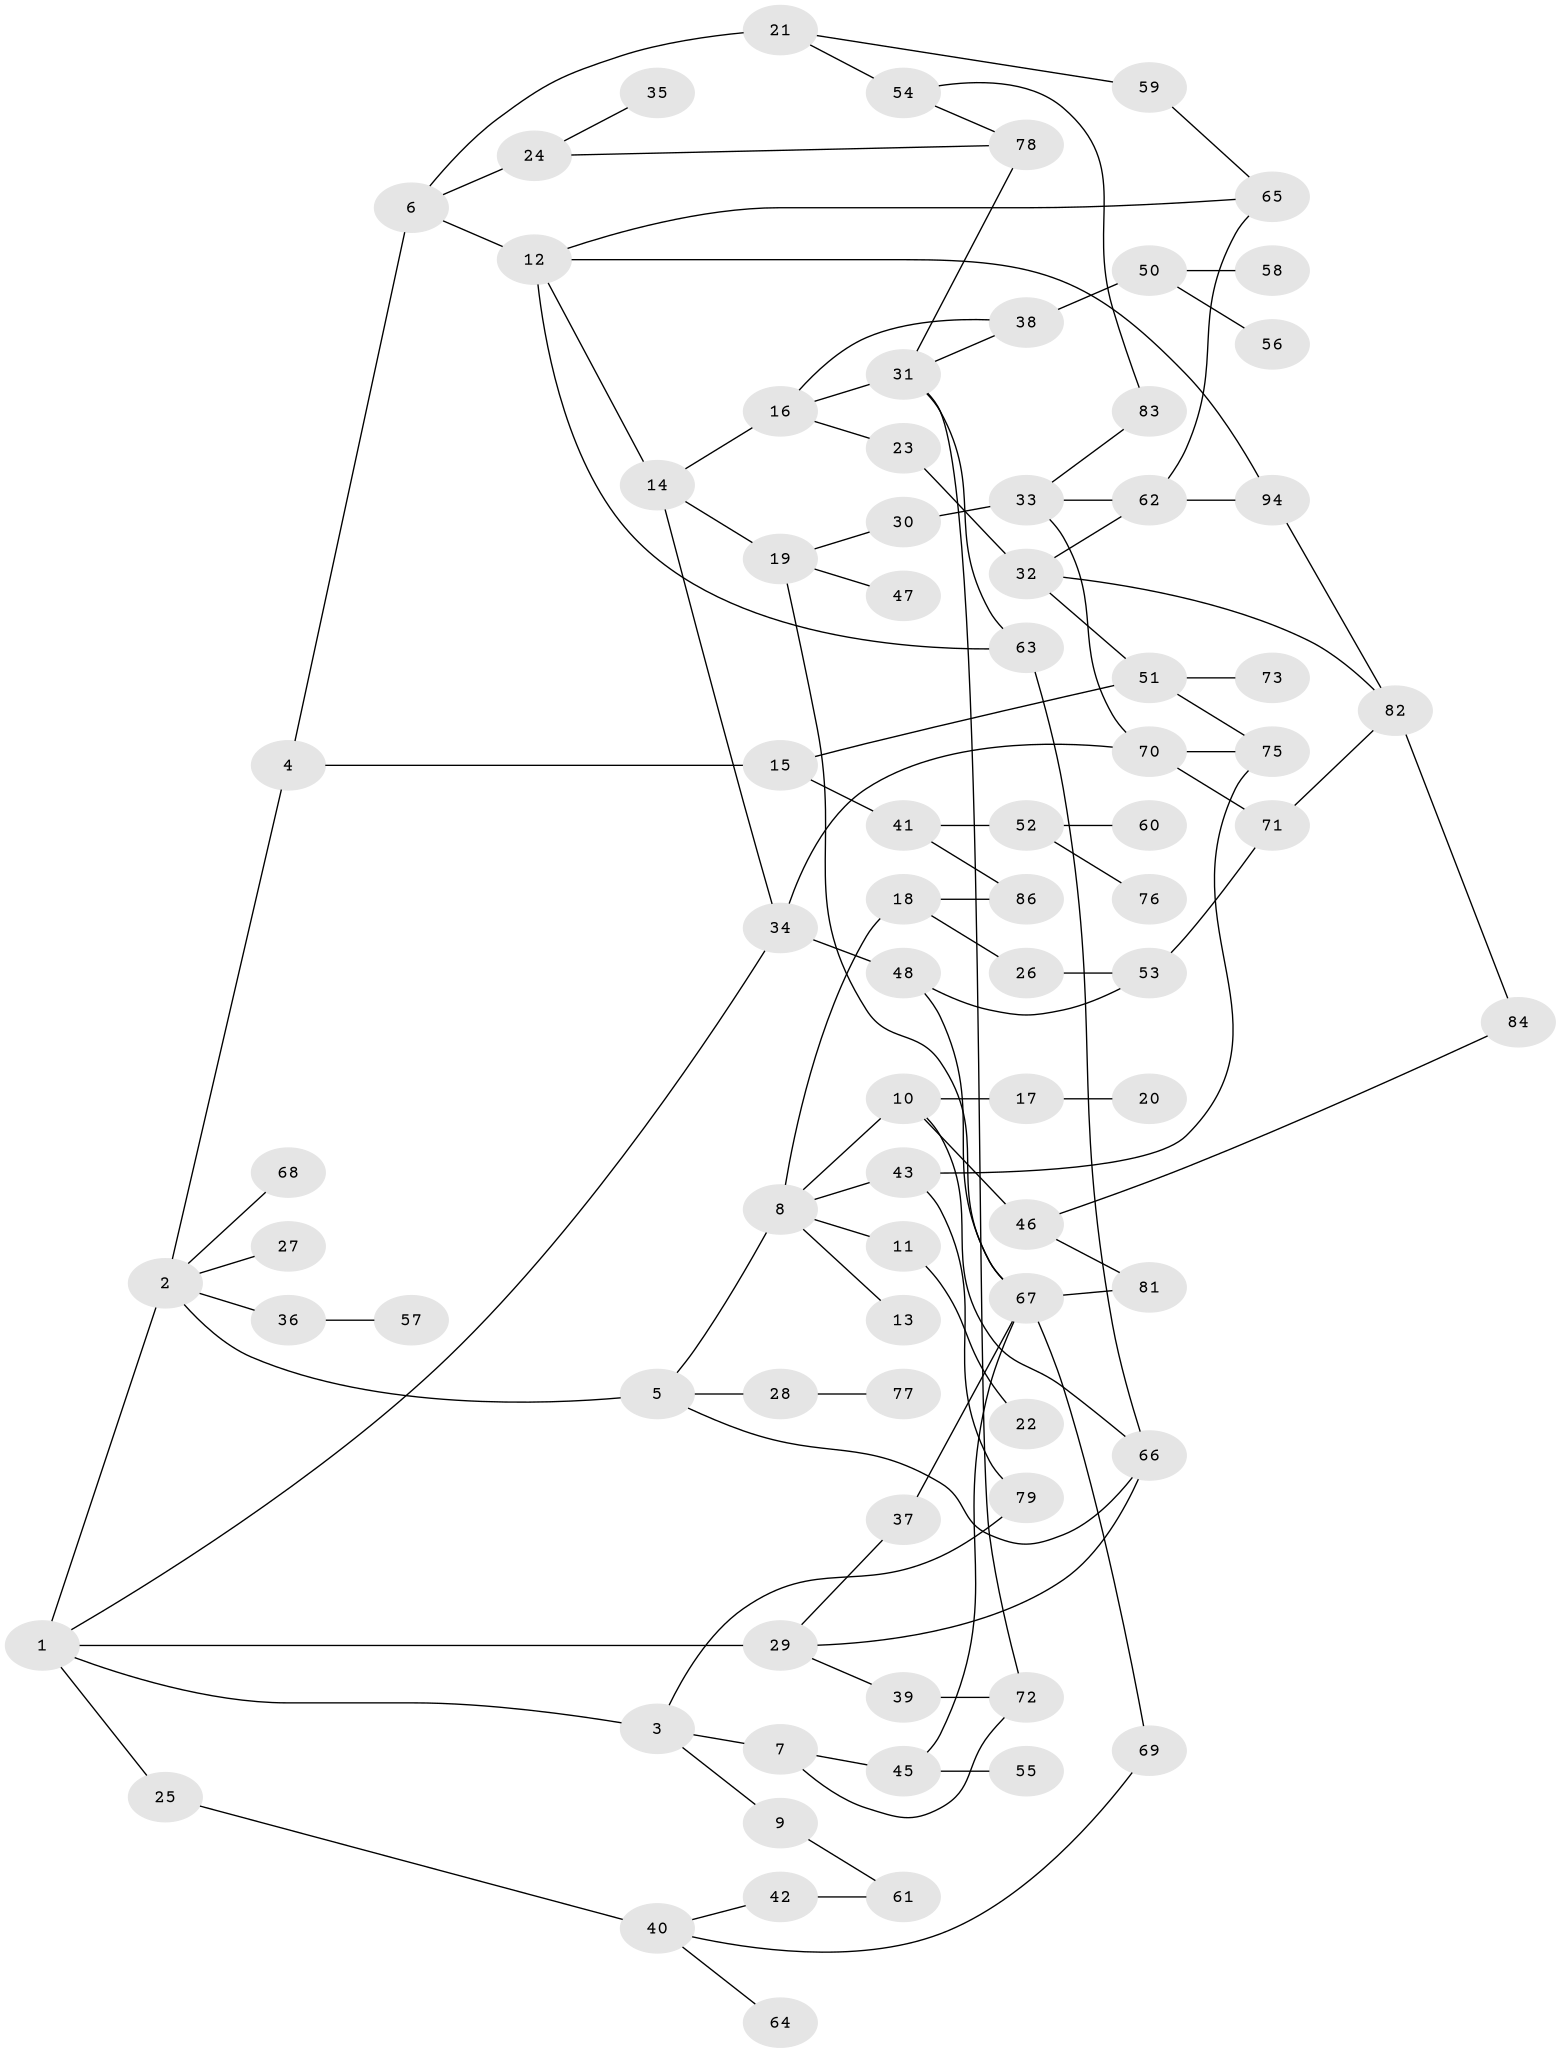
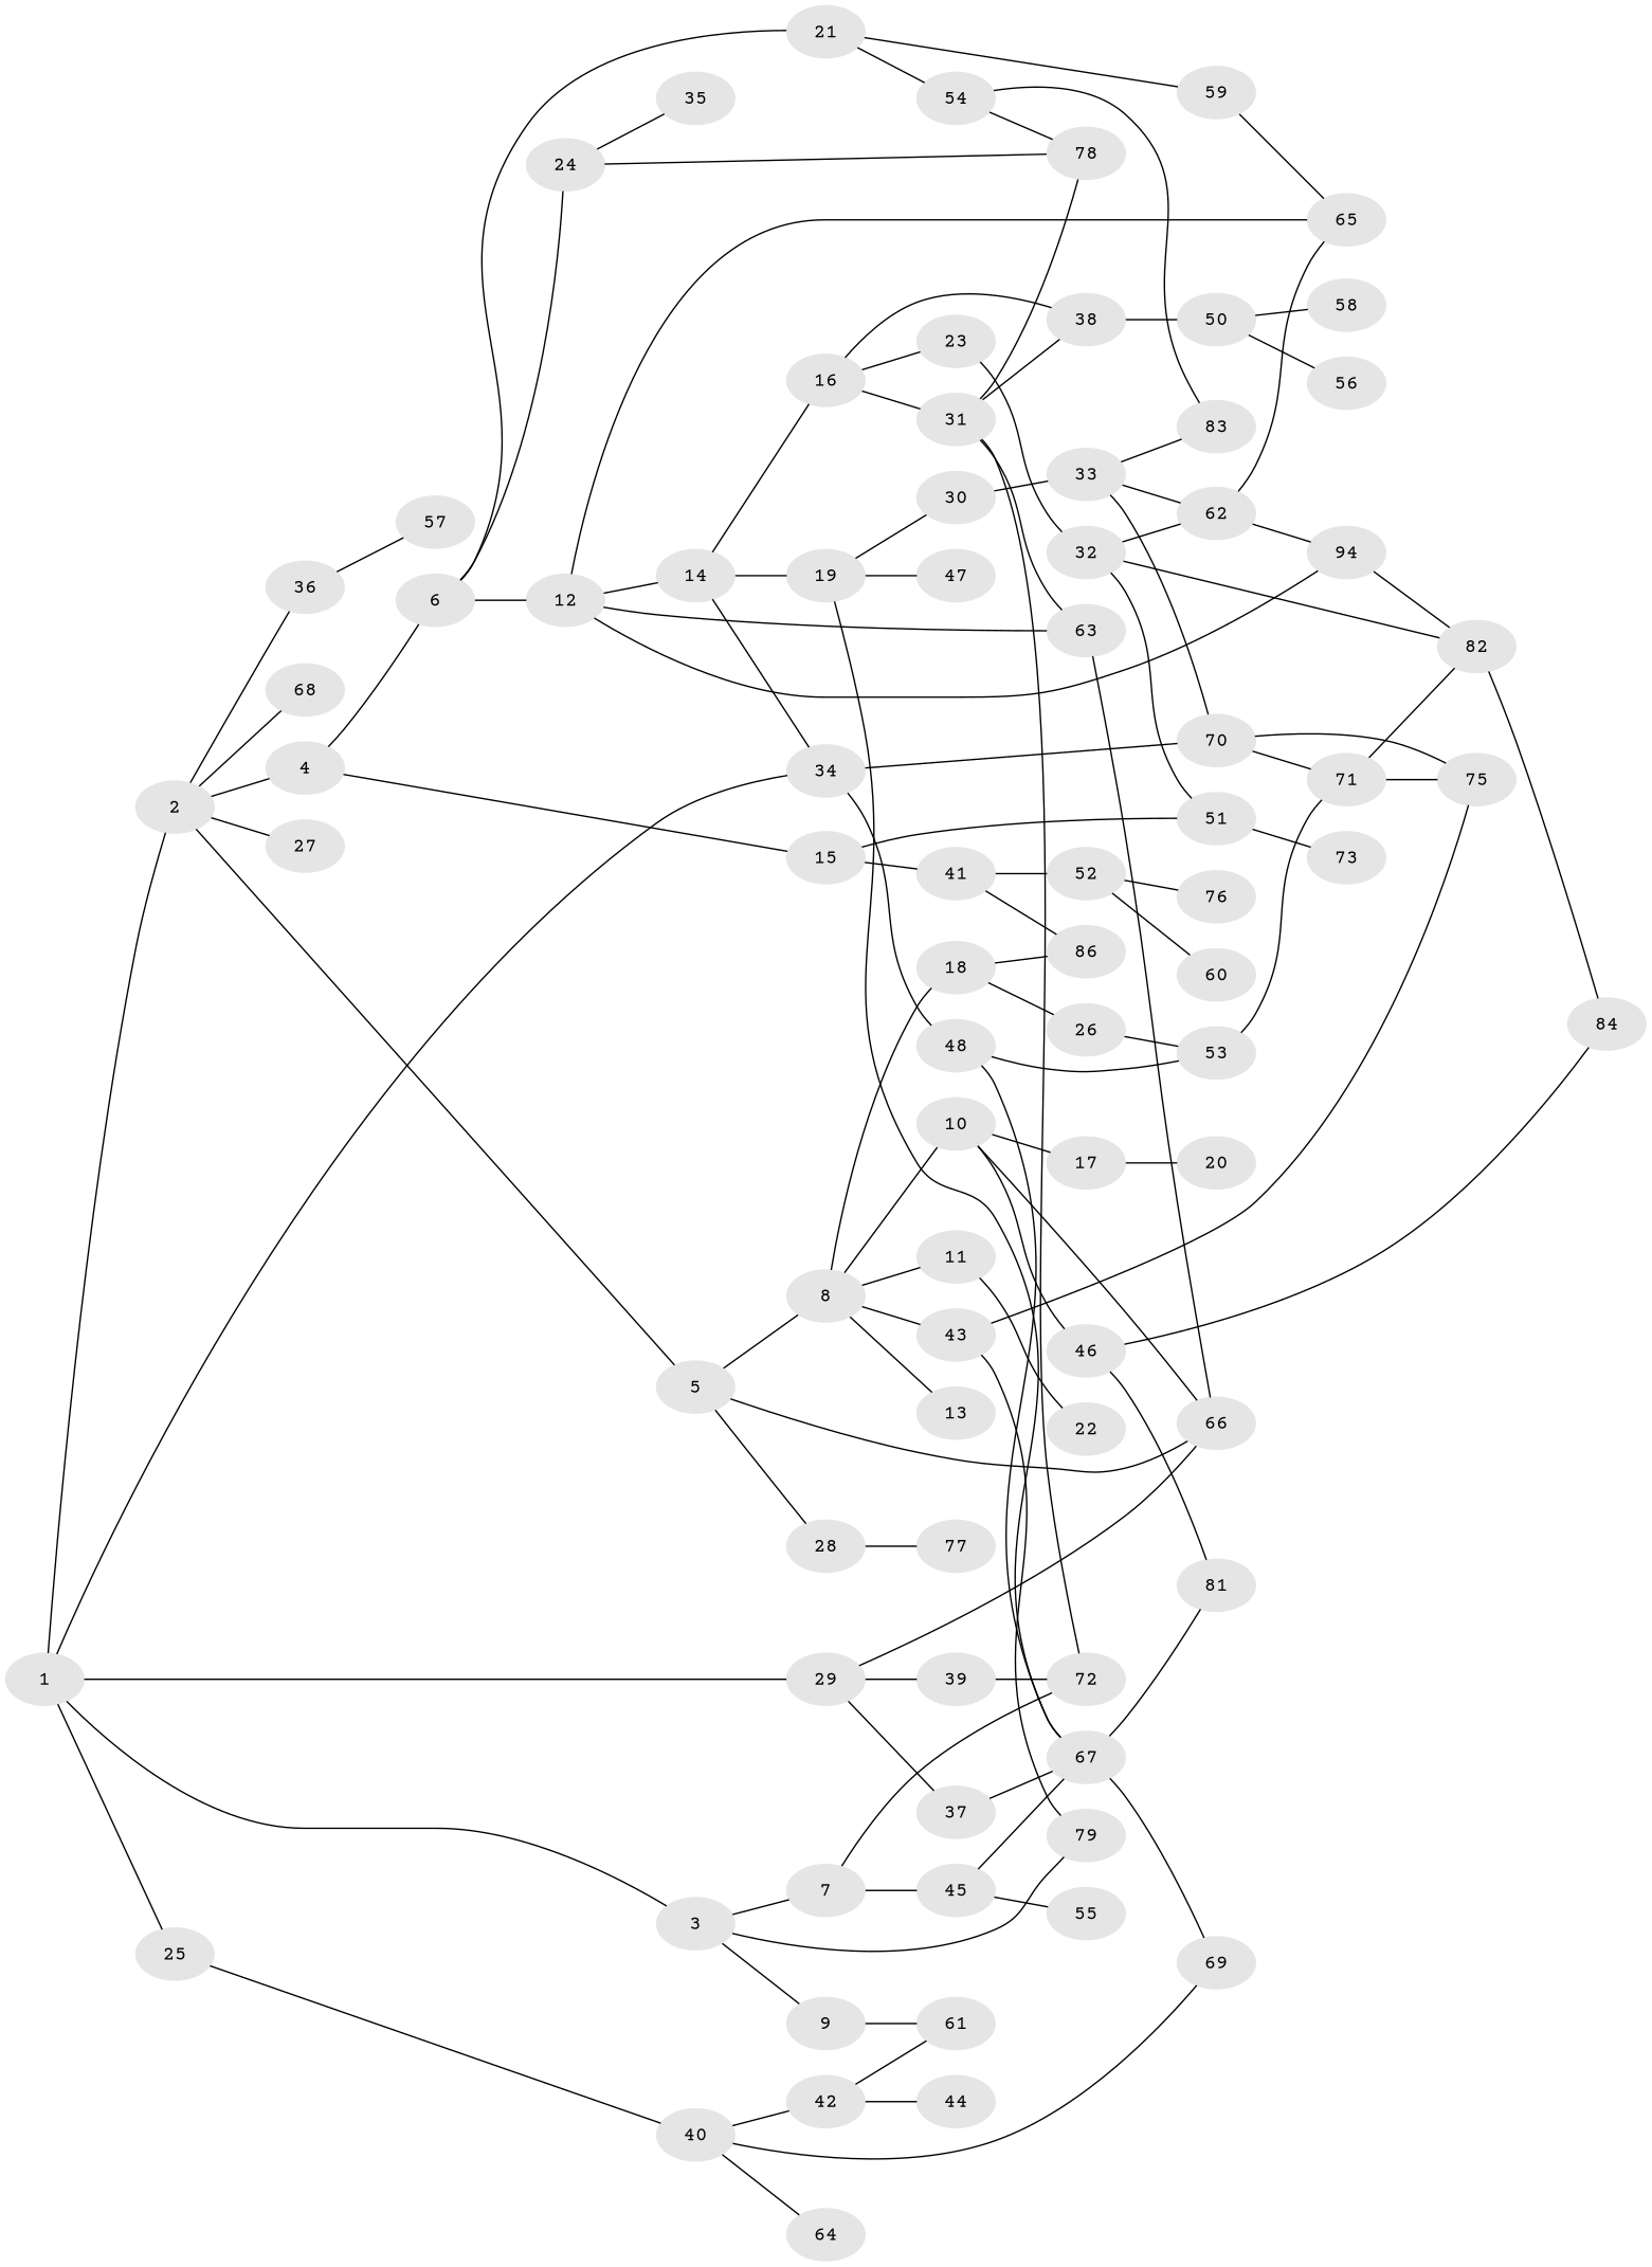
  graph {
    fontname="Courier Prime"
    rankdir=LR
    node [color=gray90 fontname="Courier Prime" style=filled]
    edge [fontname="Courier Prime"]
    1
    2
    3
    25
    29
    34
    4
    5
    27
    36
    68
    7
    9
    79
    40
    66
    37
    39
    70
    48
    6
    15
    8
    28
    57
    45
    72
    61
    12
    21
    24
    41
    51
    10
    11
    13
    18
    43
    77
    14
    63
    65
    n43 [label=94]
    54
    59
    35
    78
    67
    55
    17
    46
    22
    26
    n54 [label=86]
    75
    20
    81
    84
    16
    19
    82
    23
    31
    38
    30
    47
    52
    73
    32
    50
    53
    33
    69
    83
    62
    42
    64
    71
    56
    58
+   44
    60
    76
    1 -- 2
    1 -- 3
    1 -- 25
    1 -- 29
    1 -- 34
    2 -- 4
    2 -- 5
    2 -- 27
    2 -- 36
    2 -- 68
    3 -- 7
    3 -- 9
    3 -- 79
    25 -- 40
    29 -- 66
    29 -- 37
    29 -- 39
    34 -- 70
    34 -- 48
    4 -- 6
    4 -- 15
    5 -- 66
    5 -- 8
    5 -- 28
    36 -- 57
    7 -- 45
    7 -- 72
    9 -- 61
    40 -- 69
    40 -- 42
    40 -- 64
    37 -- 67
    39 -- 72
    70 -- 75
    70 -- 71
    48 -- 67
    48 -- 53
    6 -- 12
    6 -- 21
    6 -- 24
    15 -- 41
    15 -- 51
    8 -- 10
    8 -- 11
    8 -- 13
    8 -- 18
    8 -- 43
    28 -- 77
    45 -- 67
    45 -- 55
    12 -- 14
    12 -- 63
    12 -- 65
    12 -- n43
    21 -- 54
    21 -- 59
    24 -- 35
    24 -- 78
    41 -- n54
    41 -- 52
    51 -- 73
    10 -- 66
    10 -- 17
    10 -- 46
    11 -- 22
    18 -- 26
    18 -- n54
    43 -- 79
    43 -- 75
    14 -- 34
    14 -- 16
    14 -- 19
    63 -- 66
    n43 -- 82
    54 -- 78
    54 -- 83
    59 -- 65
    67 -- 81
    67 -- 69
    17 -- 20
    46 -- 81
    46 -- 84
    26 -- 53
    16 -- 23
    16 -- 31
    16 -- 38
    19 -- 67
    19 -- 30
    19 -- 47
    82 -- 84
    23 -- 32
    31 -- 72
    31 -- 63
    31 -- 78
    31 -- 38
    38 -- 50
    30 -- 33
    52 -- 60
    52 -- 76
    32 -- 51
    32 -- 82
    32 -- 62
    50 -- 56
    50 -- 58
    53 -- 71
    33 -- 70
    33 -- 83
    33 -- 62
    62 -- 65
    62 -- n43
    42 -- 61
-   51 -- 75
+   42 -- 44
+   71 -- 75
    71 -- 82
  }
